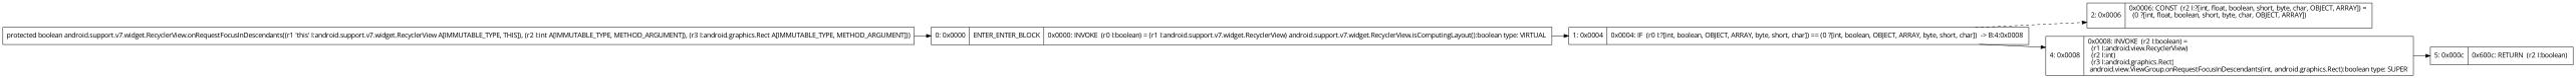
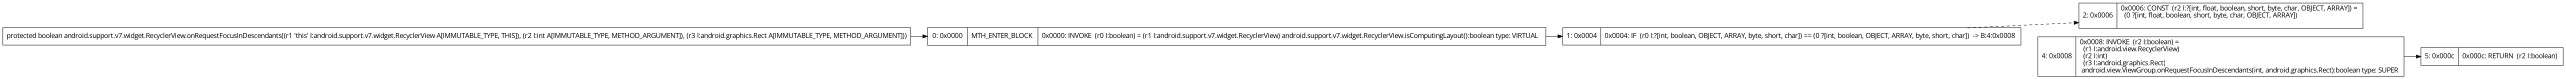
  digraph {
    fontname="Open Sans"
    rankdir=LR
    node [fontname="Open Sans" shape=record]
    edge [fontname="Open Sans"]
-   n1 [label="{0\:\ 0x0000|ENTER_ENTER_BLOCK\l|0x0000: INVOKE  (r0 I:boolean) = (r1 I:android.support.v7.widget.RecyclerView) android.support.v7.widget.RecyclerView.isComputingLayout():boolean type: VIRTUAL \l}"]
+   n1 [label="{0\:\ 0x0000|MTH_ENTER_BLOCK\l|0x0000: INVOKE  (r0 I:boolean) = (r1 I:android.support.v7.widget.RecyclerView) android.support.v7.widget.RecyclerView.isComputingLayout():boolean type: VIRTUAL \l}"]
    n2 [label="{1\:\ 0x0004|0x0004: IF  (r0 I:?[int, boolean, OBJECT, ARRAY, byte, short, char]) == (0 ?[int, boolean, OBJECT, ARRAY, byte, short, char])  \-\> B:4:0x0008 \l}"]
    n3 [label="{2\:\ 0x0006|0x0006: CONST  (r2 I:?[int, float, boolean, short, byte, char, OBJECT, ARRAY]) = \l  (0 ?[int, float, boolean, short, byte, char, OBJECT, ARRAY])\l \l}"]
    n4 [label="{4\:\ 0x0008|0x0008: INVOKE  (r2 I:boolean) = \l  (r1 I:android.view.RecyclerView)\l  (r2 I:int)\l  (r3 I:android.graphics.Rect)\l android.view.ViewGroup.onRequestFocusInDescendants(int, android.graphics.Rect):boolean type: SUPER \l}"]
-   n5 [label="{5\:\ 0x000c|0x600c: RETURN  (r2 I:boolean) \l}"]
+   n5 [label="{5\:\ 0x000c|0x000c: RETURN  (r2 I:boolean) \l}"]
    n6 [label="{protected boolean android.support.v7.widget.RecyclerView.onRequestFocusInDescendants((r1 'this' I:android.support.v7.widget.RecyclerView A[IMMUTABLE_TYPE, THIS]), (r2 I:int A[IMMUTABLE_TYPE, METHOD_ARGUMENT]), (r3 I:android.graphics.Rect A[IMMUTABLE_TYPE, METHOD_ARGUMENT])) }"]
    n1 -> n2
    n2 -> n3 [style=dashed]
-   n2 -> n4
    n4 -> n5
    n6 -> n1
  }
